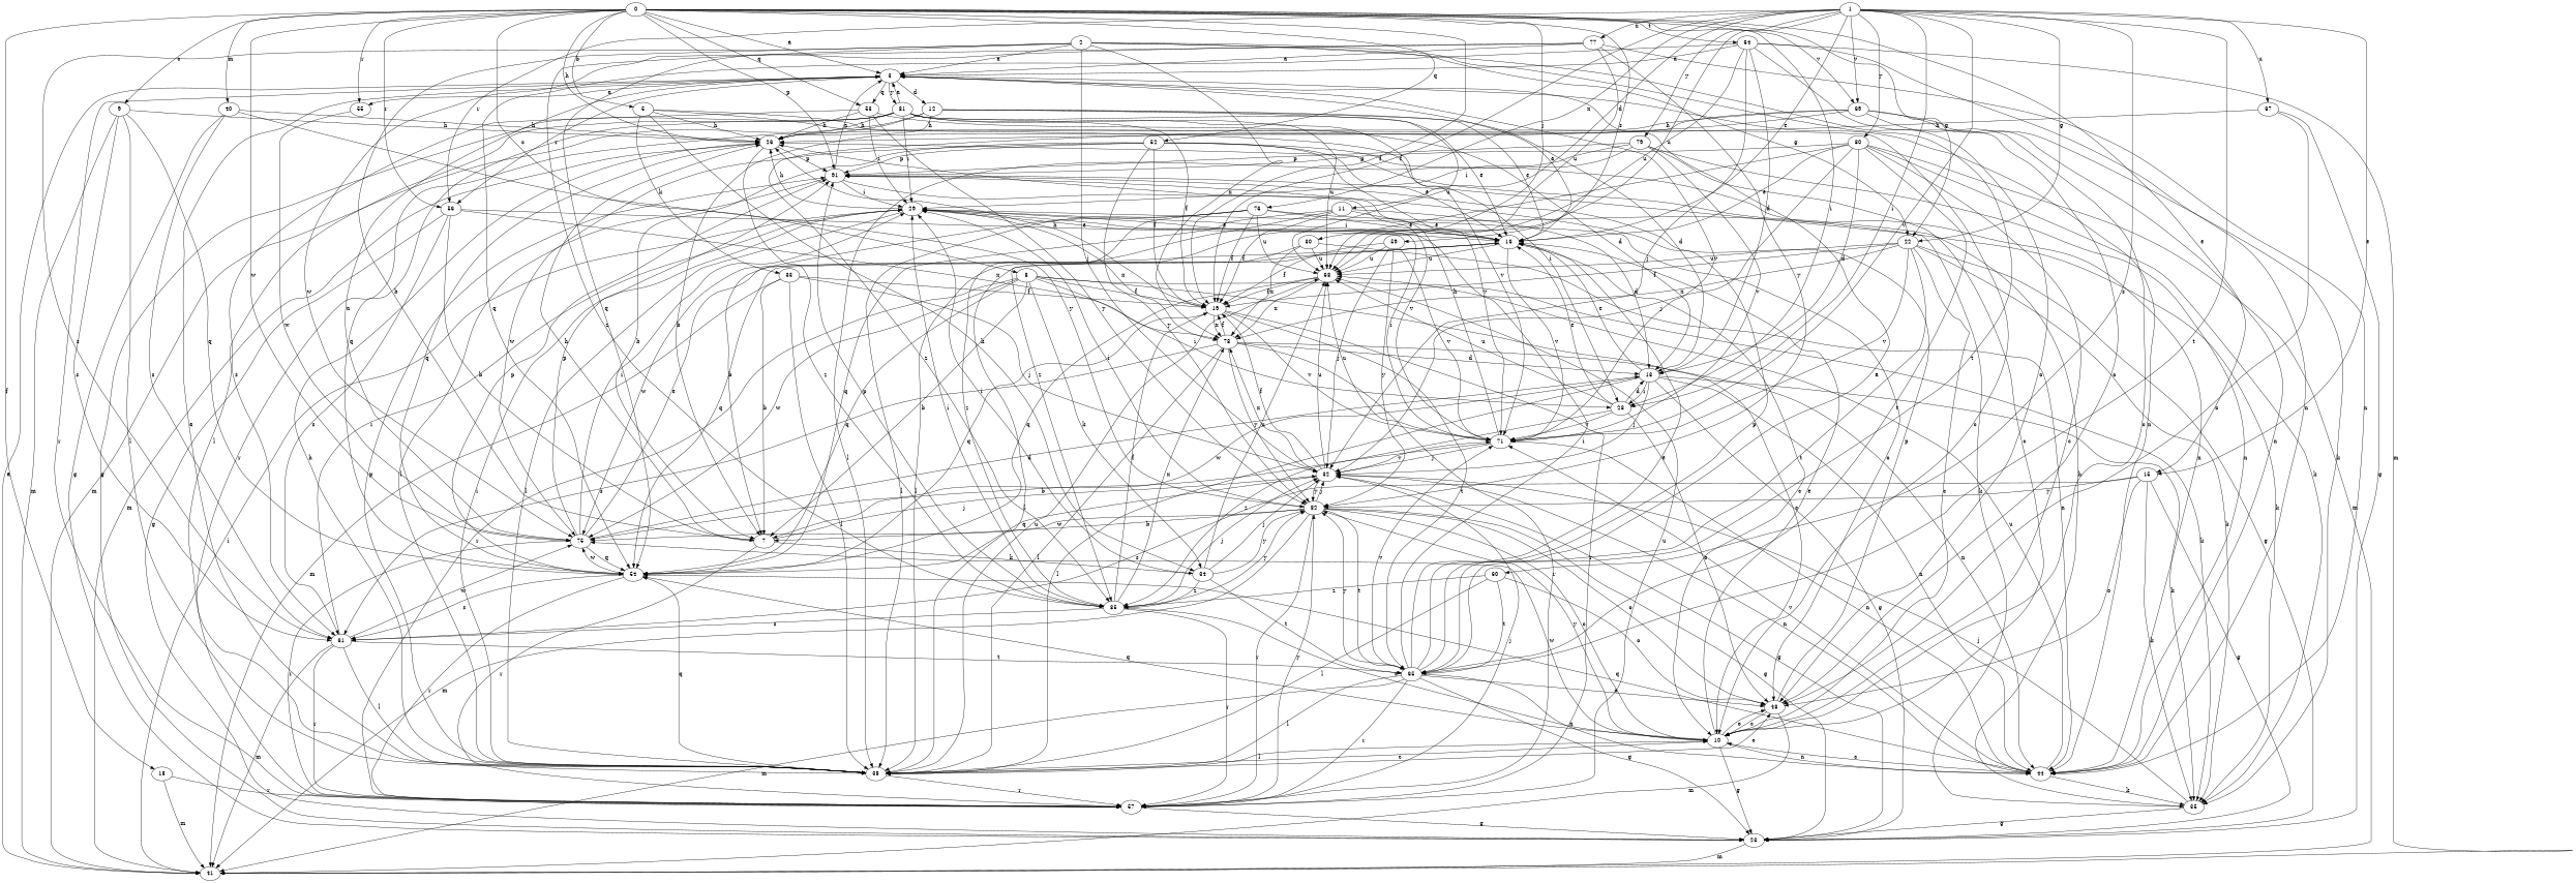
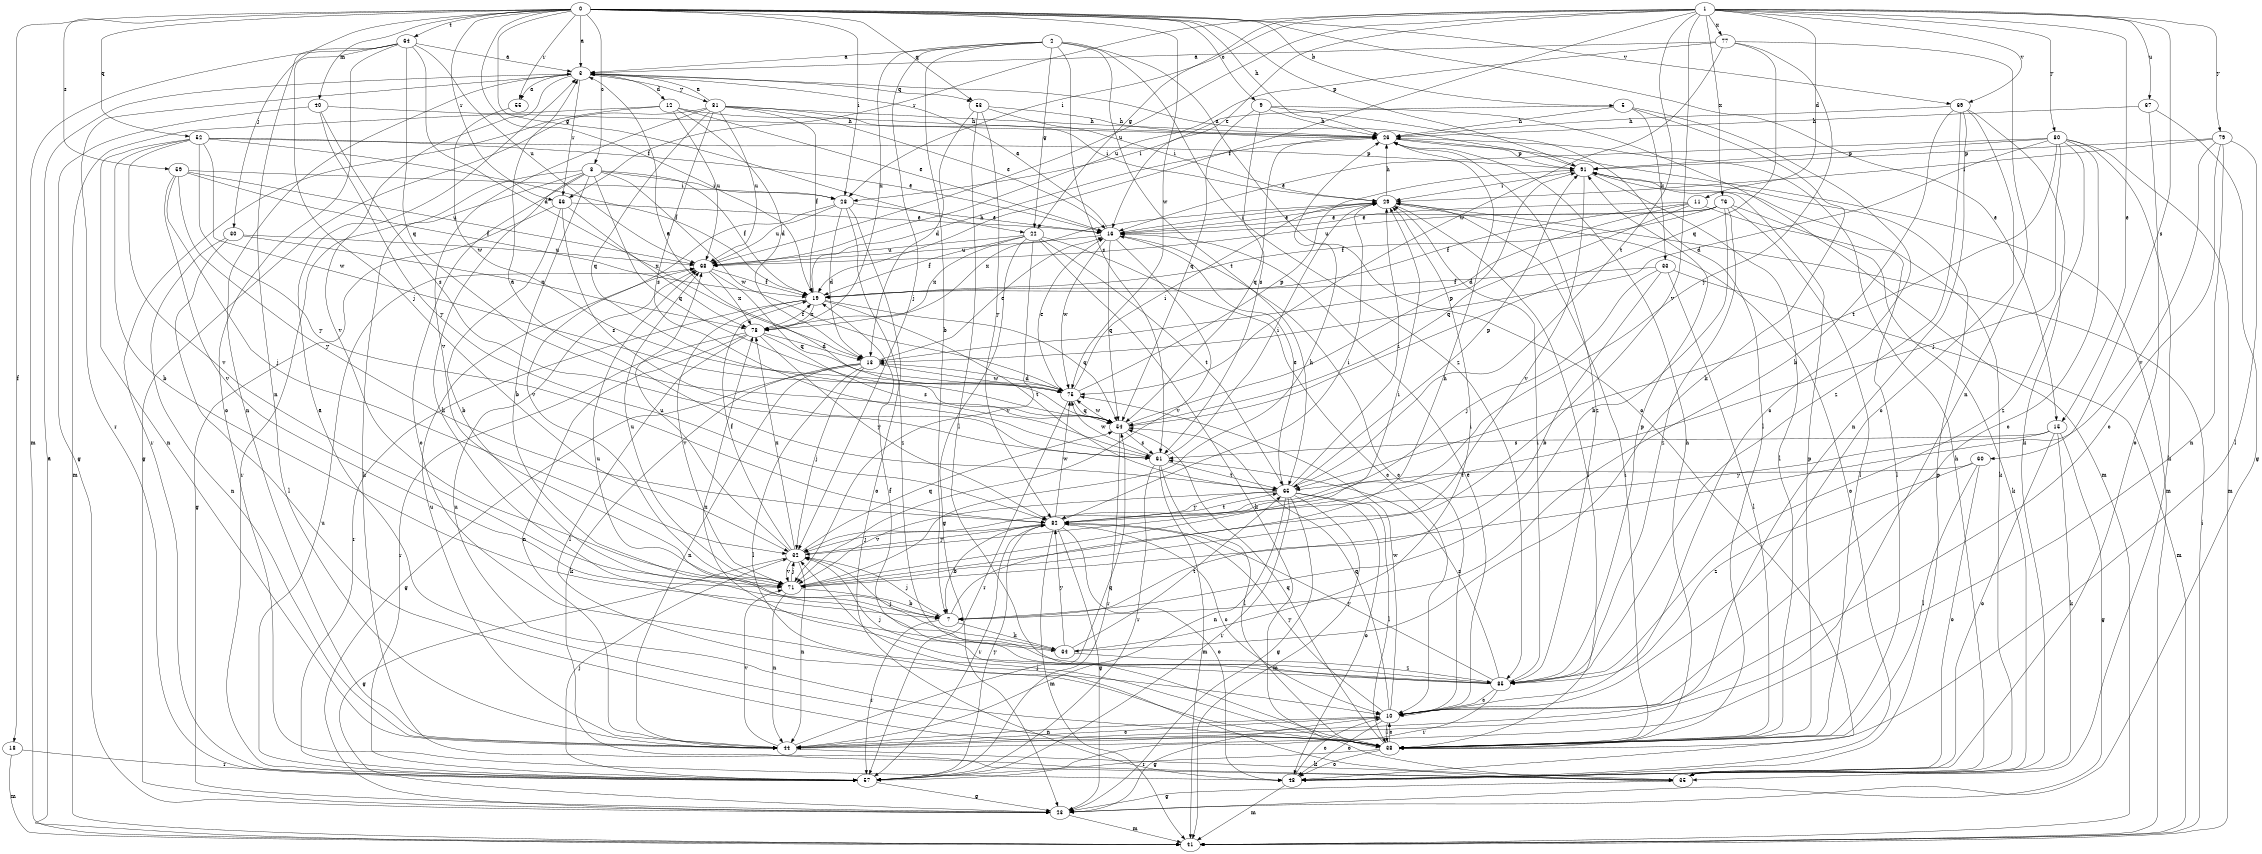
  strict digraph {
    0
    3
    5
    8
    9
    15
    18
    19
    22
    26
    28
    30
    40
    n14 [label=91]
    52
    53
    55
    56
    59
    64
    69
    75
    71
    12
    44
    57
    81
    10
    33
    34
    7
    35
    54
    61
    38
    41
    48
    23
    82
    65
    78
    68
    85
    16
    13
    29
    32
    1
    11
    60
    67
    76
    77
    79
    80
    2
    0 -> 3 [label=a]
    0 -> 5 [label=b]
    0 -> 8 [label=c]
    0 -> 9 [label=c]
    0 -> 15 [label=e]
    0 -> 18 [label=f]
    0 -> 19 [label=f]
    0 -> 22 [label=g]
    0 -> 26 [label=h]
    0 -> 28 [label=i]
    0 -> 30 [label=j]
    0 -> 40 [label=m]
    0 -> n14 [label=p]
    0 -> 52 [label=q]
    0 -> 53 [label=q]
    0 -> 55 [label=r]
    0 -> 56 [label=r]
    0 -> 59 [label=s]
    0 -> 64 [label=t]
    0 -> 69 [label=v]
    0 -> 75 [label=w]
    3 -> 53 [label=q]
    3 -> 55 [label=a]
    3 -> 56 [label=r]
    3 -> 71 [label=v]
    3 -> 12 [label=d]
    3 -> 44 [label=n]
    3 -> 57 [label=r]
    3 -> 81 [label=y]
    5 -> 26 [label=h]
    5 -> 28 [label=i]
    5 -> 10 [label=c]
    5 -> 33 [label=k]
    5 -> 34 [label=k]
    8 -> 19 [label=f]
    8 -> 28 [label=i]
    8 -> 75 [label=w]
    8 -> 57 [label=r]
    8 -> 10 [label=c]
    8 -> 34 [label=k]
    8 -> 7 [label=b]
    8 -> 35 [label=k]
    8 -> 54 [label=q]
    9 -> 26 [label=h]
    9 -> 54 [label=q]
    9 -> 61 [label=s]
    9 -> 38 [label=l]
    9 -> 41 [label=m]
    15 -> 35 [label=k]
    15 -> 61 [label=s]
    15 -> 48 [label=o]
    15 -> 23 [label=g]
    15 -> 82 [label=y]
    18 -> 57 [label=r]
    18 -> 41 [label=m]
    19 -> 26 [label=h]
    19 -> 71 [label=v]
    19 -> 57 [label=r]
    19 -> 54 [label=q]
    19 -> 65 [label=t]
    19 -> 78 [label=x]
    22 -> 19 [label=f]
    22 -> 71 [label=v]
    22 -> 10 [label=c]
    22 -> 35 [label=k]
    22 -> 23 [label=g]
    22 -> 65 [label=t]
    22 -> 78 [label=x]
    22 -> 68 [label=u]
    26 -> n14 [label=p]
    26 -> 54 [label=q]
    26 -> 41 [label=m]
    26 -> 85 [label=z]
    28 -> 71 [label=v]
    28 -> 48 [label=o]
    28 -> 68 [label=u]
    28 -> 85 [label=z]
    28 -> 16 [label=e]
    28 -> 13 [label=d]
    30 -> 44 [label=n]
    30 -> 38 [label=l]
    30 -> 78 [label=x]
    30 -> 68 [label=u]
    40 -> 26 [label=h]
    40 -> 61 [label=s]
    40 -> 23 [label=g]
    40 -> 82 [label=y]
    n14 -> 3 [label=a]
    n14 -> 71 [label=v]
    n14 -> 35 [label=k]
    n14 -> 38 [label=l]
    n14 -> 29 [label=i]
    52 -> 19 [label=f]
    52 -> n14 [label=p]
    52 -> 75 [label=w]
    52 -> 71 [label=v]
    52 -> 44 [label=n]
    52 -> 7 [label=b]
    52 -> 82 [label=y]
    52 -> 16 [label=e]
    53 -> 26 [label=h]
    53 -> 38 [label=l]
    53 -> 82 [label=y]
    53 -> 13 [label=d]
    53 -> 29 [label=i]
    55 -> 75 [label=w]
    56 -> 7 [label=b]
    56 -> 61 [label=s]
    56 -> 23 [label=g]
    56 -> 78 [label=x]
    56 -> 16 [label=e]
    59 -> 19 [label=f]
    59 -> 71 [label=v]
    59 -> 82 [label=y]
    59 -> 68 [label=u]
    59 -> 32 [label=j]
    64 -> 3 [label=a]
    64 -> 44 [label=n]
    64 -> 54 [label=q]
    64 -> 41 [label=m]
    64 -> 48 [label=o]
    64 -> 68 [label=u]
    64 -> 13 [label=d]
    64 -> 32 [label=j]
    69 -> 26 [label=h]
    69 -> 44 [label=n]
    69 -> 10 [label=c]
    69 -> 7 [label=b]
    69 -> 35 [label=k]
    69 -> 85 [label=z]
    75 -> 3 [label=a]
    75 -> n14 [label=p]
    75 -> 57 [label=r]
    75 -> 54 [label=q]
    75 -> 16 [label=e]
    75 -> 13 [label=d]
    75 -> 29 [label=i]
    71 -> 26 [label=h]
    71 -> 44 [label=n]
    71 -> 7 [label=b]
    71 -> 68 [label=u]
    71 -> 29 [label=i]
    71 -> 32 [label=j]
    12 -> 26 [label=h]
    12 -> 57 [label=r]
    12 -> 41 [label=m]
    12 -> 68 [label=u]
    12 -> 16 [label=e]
    12 -> 13 [label=d]
    44 -> 71 [label=v]
    44 -> 10 [label=c]
    44 -> 35 [label=k]
    44 -> 54 [label=q]
    44 -> 68 [label=u]
    57 -> 23 [label=g]
    57 -> 82 [label=y]
    57 -> 68 [label=u]
    57 -> 32 [label=j]
    81 -> 3 [label=a]
    81 -> 19 [label=f]
    81 -> 26 [label=h]
    81 -> 71 [label=v]
    81 -> 54 [label=q]
    81 -> 61 [label=s]
    81 -> 23 [label=g]
    81 -> 68 [label=u]
    81 -> 16 [label=e]
    81 -> 29 [label=i]
    10 -> 75 [label=w]
    10 -> 44 [label=n]
    10 -> 54 [label=q]
    10 -> 38 [label=l]
    10 -> 48 [label=o]
    10 -> 23 [label=g]
    10 -> 82 [label=y]
    10 -> 16 [label=e]
    33 -> 19 [label=f]
    33 -> 7 [label=b]
    33 -> 38 [label=l]
    33 -> 41 [label=m]
    33 -> 32 [label=j]
    34 -> 82 [label=y]
    34 -> 65 [label=t]
    34 -> 68 [label=u]
    34 -> 85 [label=z]
    34 -> 29 [label=i]
    34 -> 32 [label=j]
    7 -> 26 [label=h]
    7 -> 57 [label=r]
    7 -> 34 [label=k]
    7 -> 32 [label=j]
    35 -> 26 [label=h]
    35 -> 23 [label=g]
    35 -> 32 [label=j]
    54 -> n14 [label=p]
    54 -> 75 [label=w]
    54 -> 57 [label=r]
    54 -> 61 [label=s]
    61 -> 75 [label=w]
    61 -> 57 [label=r]
    61 -> 38 [label=l]
    61 -> 41 [label=m]
    61 -> 65 [label=t]
    61 -> 29 [label=i]
    38 -> 3 [label=a]
    38 -> 26 [label=h]
    38 -> n14 [label=p]
    38 -> 57 [label=r]
    38 -> 10 [label=c]
    38 -> 54 [label=q]
    38 -> 48 [label=o]
    38 -> 68 [label=u]
    38 -> 29 [label=i]
    41 -> 3 [label=a]
    41 -> 29 [label=i]
    48 -> n14 [label=p]
    48 -> 10 [label=c]
    48 -> 41 [label=m]
    23 -> 41 [label=m]
    82 -> 75 [label=w]
    82 -> 57 [label=r]
    82 -> 10 [label=c]
    82 -> 7 [label=b]
    82 -> 41 [label=m]
    82 -> 48 [label=o]
    82 -> 23 [label=g]
    82 -> 65 [label=t]
    82 -> 29 [label=i]
    82 -> 32 [label=j]
    65 -> 3 [label=a]
    65 -> n14 [label=p]
    65 -> 71 [label=v]
    65 -> 44 [label=n]
    65 -> 57 [label=r]
    65 -> 38 [label=l]
    65 -> 41 [label=m]
    65 -> 48 [label=o]
    65 -> 23 [label=g]
    65 -> 82 [label=y]
    65 -> 16 [label=e]
    65 -> 29 [label=i]
    78 -> 19 [label=f]
    78 -> 44 [label=n]
    78 -> 57 [label=r]
    78 -> 61 [label=s]
    78 -> 38 [label=l]
    78 -> 82 [label=y]
    78 -> 13 [label=d]
    68 -> 19 [label=f]
    68 -> 54 [label=q]
    68 -> 78 [label=x]
    85 -> 19 [label=f]
    85 -> n14 [label=p]
    85 -> 57 [label=r]
    85 -> 10 [label=c]
    85 -> 61 [label=s]
    85 -> 82 [label=y]
    85 -> 78 [label=x]
    85 -> 29 [label=i]
    85 -> 32 [label=j]
    16 -> 3 [label=a]
    16 -> 75 [label=w]
    16 -> 71 [label=v]
    16 -> 10 [label=c]
    16 -> 54 [label=q]
    16 -> 68 [label=u]
    16 -> 29 [label=i]
-   13 -> 28 [label=i]
+   59 -> 28 [label=i]
    13 -> 75 [label=w]
    13 -> 44 [label=n]
    13 -> 35 [label=k]
    13 -> 38 [label=l]
    13 -> 23 [label=g]
    13 -> 16 [label=e]
    13 -> 32 [label=j]
    29 -> 26 [label=h]
    29 -> 38 [label=l]
    29 -> 48 [label=o]
    29 -> 78 [label=x]
    29 -> 16 [label=e]
    32 -> 19 [label=f]
    32 -> 71 [label=v]
    32 -> 44 [label=n]
    32 -> 54 [label=q]
    32 -> 23 [label=g]
    32 -> 82 [label=y]
    32 -> 78 [label=x]
    32 -> 68 [label=u]
    1 -> 15 [label=e]
    1 -> 19 [label=f]
    1 -> 22 [label=g]
    1 -> 28 [label=i]
    1 -> 56 [label=r]
    1 -> 69 [label=v]
    1 -> 71 [label=v]
    1 -> 65 [label=t]
    1 -> 68 [label=u]
    1 -> 16 [label=e]
    1 -> 11 [label=d]
    1 -> 60 [label=s]
    1 -> 67 [label=u]
    1 -> 76 [label=x]
    1 -> 77 [label=x]
    1 -> 79 [label=y]
    1 -> 80 [label=y]
    11 -> 19 [label=f]
    11 -> 54 [label=q]
    11 -> 38 [label=l]
    11 -> 16 [label=e]
    11 -> 13 [label=d]
    60 -> 38 [label=l]
    60 -> 48 [label=o]
    60 -> 65 [label=t]
    60 -> 85 [label=z]
    67 -> 26 [label=h]
    67 -> 48 [label=o]
    67 -> 23 [label=g]
    76 -> 19 [label=f]
    76 -> 7 [label=b]
    76 -> 35 [label=k]
    76 -> 38 [label=l]
    76 -> 68 [label=u]
    76 -> 85 [label=z]
    76 -> 16 [label=e]
    77 -> 3 [label=a]
    77 -> 75 [label=w]
    77 -> 44 [label=n]
    77 -> 54 [label=q]
    77 -> 82 [label=y]
    77 -> 68 [label=u]
    79 -> n14 [label=p]
    79 -> 71 [label=v]
    79 -> 44 [label=n]
    79 -> 10 [label=c]
    79 -> 38 [label=l]
    79 -> 29 [label=i]
    80 -> n14 [label=p]
    80 -> 10 [label=c]
    80 -> 35 [label=k]
    80 -> 41 [label=m]
    80 -> 65 [label=t]
    80 -> 85 [label=z]
    80 -> 16 [label=e]
    80 -> 13 [label=d]
    80 -> 32 [label=j]
    2 -> 3 [label=a]
    2 -> 22 [label=g]
    2 -> 7 [label=b]
    2 -> 61 [label=s]
    2 -> 48 [label=o]
    2 -> 65 [label=t]
    2 -> 78 [label=x]
    2 -> 85 [label=z]
    2 -> 32 [label=j]
  }
